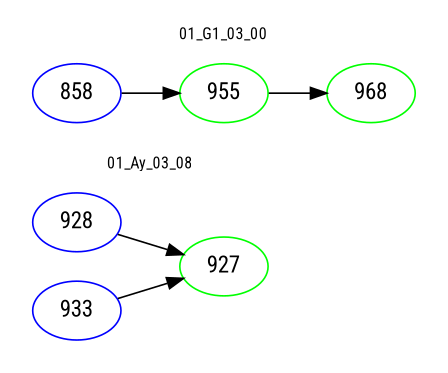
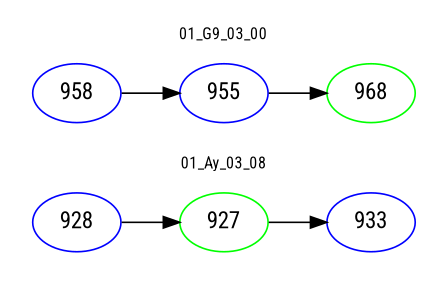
  digraph {
    fontname="Roboto Condensed"
    rankdir=LR
    node [color=blue fontname="Roboto Condensed"]
    edge [color=black fontname="Roboto Condensed"]
    n1 [label=928]
    n2 [color=green label=927]
    n3 [label=933]
-   n4 [label=858]
-   n5 [color=green label=955]
+   n4 [label=958]
+   n5 [label=955]
    n6 [color=green label=968]
    subgraph cluster_1 {
      color=white
      fontsize=10
      label="01_Ay_03_08"
      n1
      n2
      n3
    }
    subgraph cluster_2 {
      color=white
      fontsize=10
-     label="01_G1_03_00"
+     label="01_G9_03_00"
      n4
      n5
      n6
    }
    n1 -> n2
-   n3 -> n2
+   n2 -> n3
    n4 -> n5
    n5 -> n6
  }
